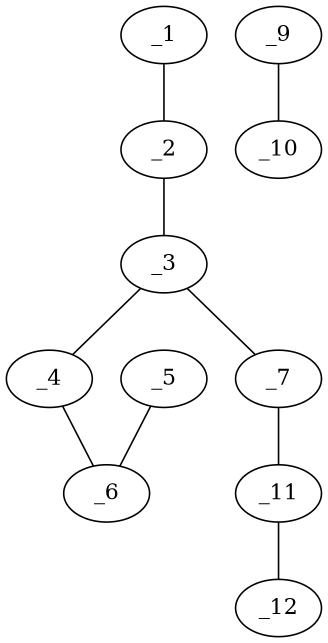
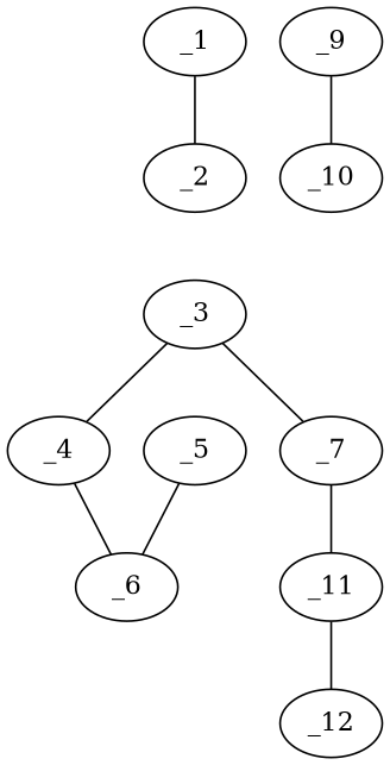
  graph {
    node [charge=0 chem=1 symbol="C  " x=3.134 y=-0.7321]
    edge [valence=1]
    _1 [x=5.5]
    _2 [x=4.5]
    _3 [x=4 y=0.134]
    _4 [chem=2 symbol="O  " x=4.866 y=0.634]
    _7 [chem=2 symbol="O  " y=-0.366]
    _6 [x=5.7321 y=0.134]
    _11 [y=-1.366]
    _12 [x=2.2679 y=-1.866]
    _9 [x=2.5 y=1]
    _10 [x=2 y=1.866]
    _5 [x=6.5981 y=0.634]
    _1 -- _2 [valence=2]
-   _2 -- _3
    _3 -- _4
    _3 -- _7
    _4 -- _6
    _7 -- _11
    _11 -- _12
    _9 -- _10
    _5 -- _6
  }
